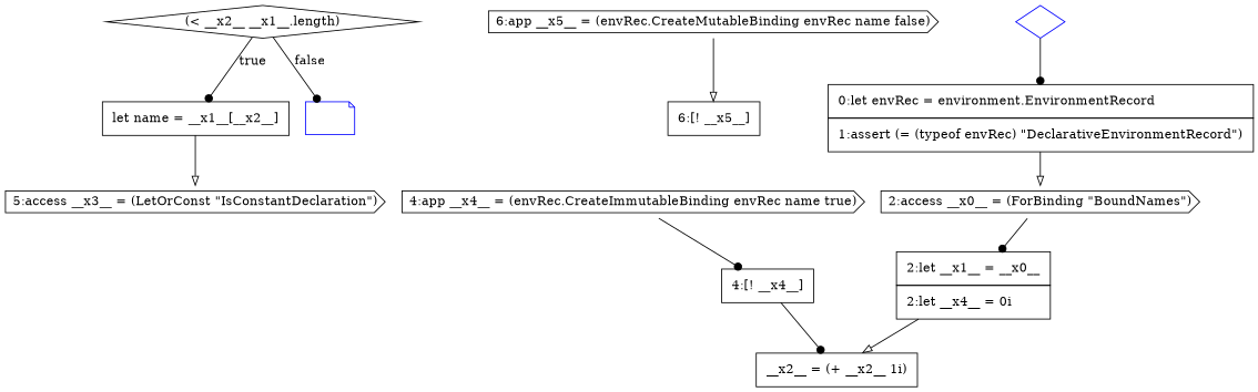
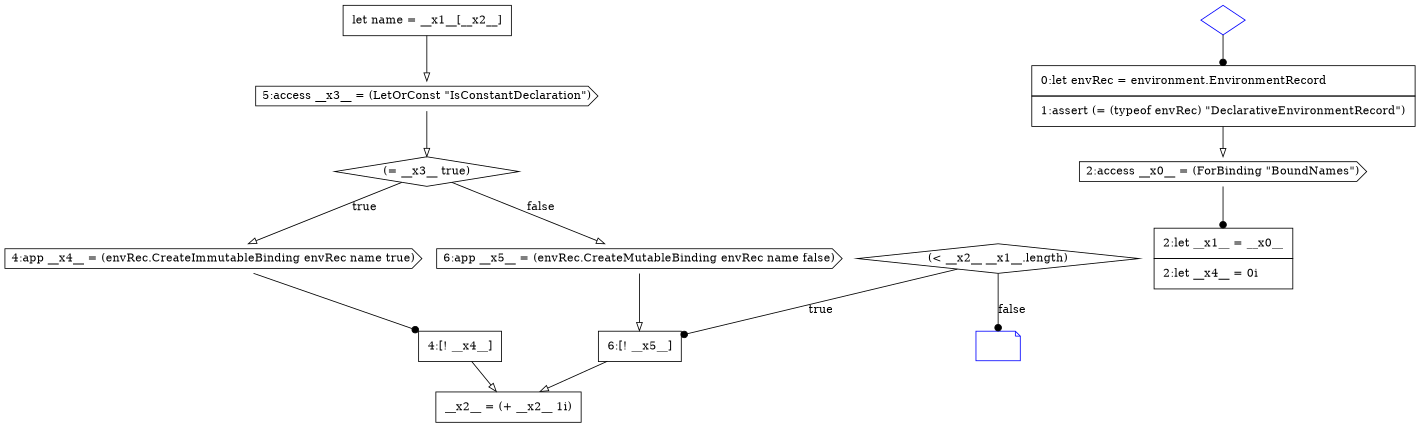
  digraph {
    node [color=black fillcolor=white shape=none style=filled]
    edge [arrowhead=onormal color=black]
    n1 [label=<<font color="black">     <table border="0" cellborder="1" cellspacing="0" cellpadding="10">       <tr><td align="left">let name = __x1__[__x2__]</td></tr>     </table>   </font>> margin=0]
    n2 [label=<<font color="black">5:access __x3__ = (LetOrConst &quot;IsConstantDeclaration&quot;)</font>> shape=cds]
+   n3 [label=<<font color="black">(= __x3__ true)</font>> shape=diamond]
    n4 [label=<<font color="black">6:app __x5__ = (envRec.CreateMutableBinding envRec name false)</font>> shape=cds]
    n5 [label=<<font color="black">     <table border="0" cellborder="1" cellspacing="0" cellpadding="10">       <tr><td align="left">6:[! __x5__]</td></tr>     </table>   </font>> margin=0]
    n6 [label=<<font color="black">     <table border="0" cellborder="1" cellspacing="0" cellpadding="10">       <tr><td align="left">__x2__ = (+ __x2__ 1i)</td></tr>     </table>   </font>> margin=0]
    n7 [label=<<font color="black">(&lt; __x2__ __x1__.length)</font>> shape=diamond]
    n8 [color=blue label=" " shape=note]
    n9 [label=<<font color="black">4:app __x4__ = (envRec.CreateImmutableBinding envRec name true)</font>> shape=cds]
    n10 [label=<<font color="black">     <table border="0" cellborder="1" cellspacing="0" cellpadding="10">       <tr><td align="left">4:[! __x4__]</td></tr>     </table>   </font>> margin=0]
    n11 [label=<<font color="black">     <table border="0" cellborder="1" cellspacing="0" cellpadding="10">       <tr><td align="left">2:let __x1__ = __x0__</td></tr>       <tr><td align="left">2:let __x4__ = 0i</td></tr>     </table>   </font>> margin=0]
    n12 [label=<<font color="black">2:access __x0__ = (ForBinding &quot;BoundNames&quot;)</font>> shape=cds]
    n13 [label=<<font color="black">     <table border="0" cellborder="1" cellspacing="0" cellpadding="10">       <tr><td align="left">0:let envRec = environment.EnvironmentRecord</td></tr>       <tr><td align="left">1:assert (= (typeof envRec) &quot;DeclarativeEnvironmentRecord&quot;)</td></tr>     </table>   </font>> margin=0]
    n14 [color=blue label=" " shape=diamond]
    n1 -> n2
+   n2 -> n3
+   n3 -> n4 [label=<<font color="black">false</font>>]
+   n3 -> n9 [label=<<font color="black">true</font>>]
    n4 -> n5
-   n11 -> n6
-   n7 -> n1 [arrowhead=dot label=<<font color="black">true</font>>]
+   n5 -> n6
+   n7 -> n5 [arrowhead=dot label=<<font color="black">true</font>>]
    n7 -> n8 [arrowhead=dot label=<<font color="black">false</font>>]
    n9 -> n10 [arrowhead=dot]
-   n10 -> n6 [arrowhead=dot]
+   n10 -> n6
    n12 -> n11 [arrowhead=dot]
    n13 -> n12
    n14 -> n13 [arrowhead=dot]
  }
